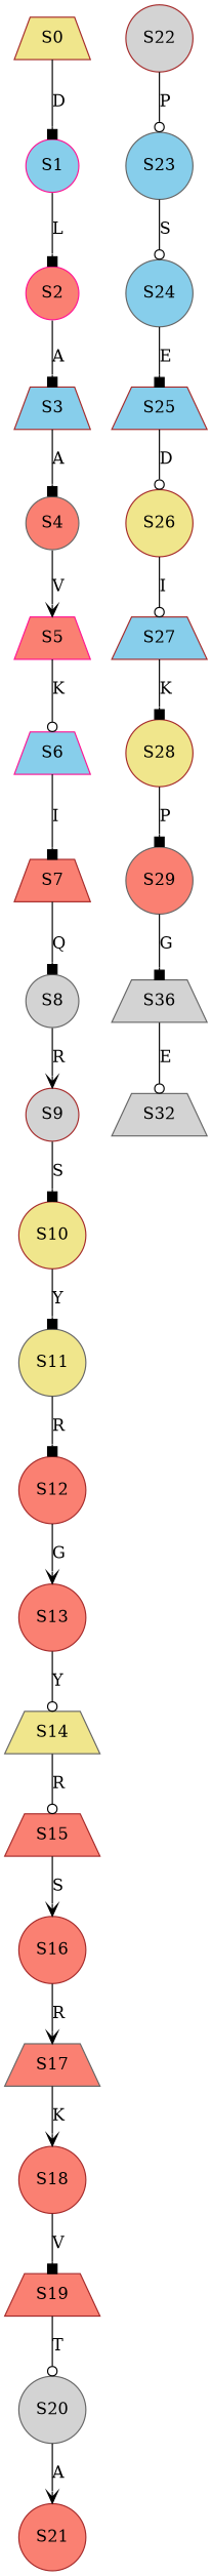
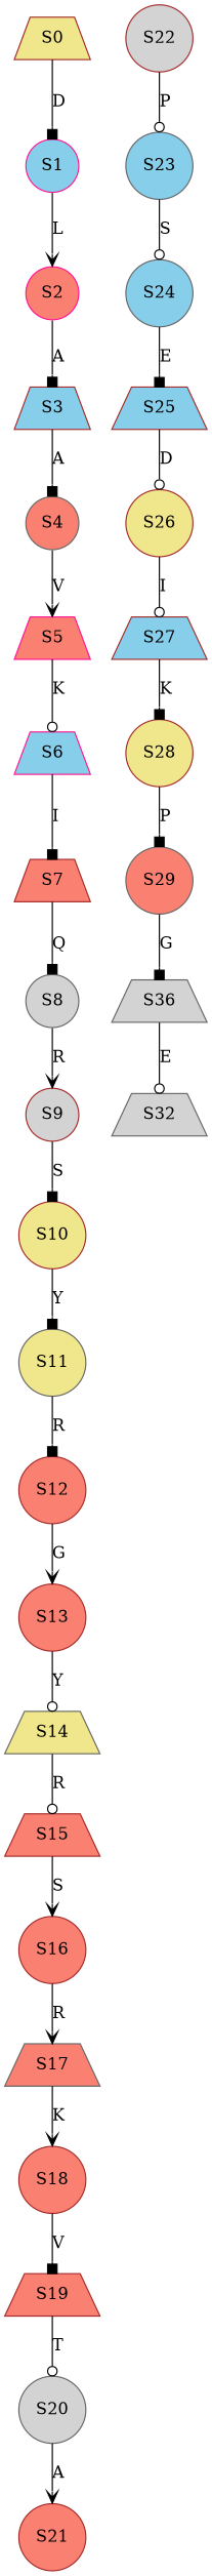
  strict digraph {
    node [color=brown fillcolor=salmon shape=circle style=filled]
    edge [arrowhead=box]
    S0 [fillcolor=khaki shape=trapezium]
    S1 [color=deeppink fillcolor=skyblue]
    S2 [color=deeppink]
    S3 [fillcolor=skyblue shape=trapezium]
    S4 [color=gray40]
    S5 [color=deeppink shape=trapezium]
    S6 [color=deeppink fillcolor=skyblue shape=trapezium]
    S7 [shape=trapezium]
    S8 [color=gray40 fillcolor=lightgrey]
    S9 [fillcolor=lightgrey]
    S10 [fillcolor=khaki]
    S11 [color=gray40 fillcolor=khaki]
    S12
    S13
    S14 [color=gray40 fillcolor=khaki shape=trapezium]
    S15 [shape=trapezium]
    S16
    S17 [color=gray40 shape=trapezium]
    S18
    S19 [shape=trapezium]
    S20 [color=gray40 fillcolor=lightgrey]
    S21
    S22 [fillcolor=lightgrey]
    S23 [color=gray40 fillcolor=skyblue]
    S24 [color=gray40 fillcolor=skyblue]
    S25 [fillcolor=skyblue shape=trapezium]
    S26 [fillcolor=khaki]
    S27 [fillcolor=skyblue shape=trapezium]
    S28 [fillcolor=khaki]
    S29 [color=gray40]
    n31 [color=gray40 fillcolor=lightgrey label=S36 shape=trapezium]
    S32 [color=gray40 fillcolor=lightgrey shape=trapezium]
    S0 -> S1 [label=D]
-   S1 -> S2 [label=L]
+   S1 -> S2 [arrowhead=vee label=L]
    S2 -> S3 [label=A]
    S3 -> S4 [label=A]
    S4 -> S5 [arrowhead=vee label=V]
    S5 -> S6 [arrowhead=odot label=K]
    S6 -> S7 [label=I]
    S7 -> S8 [label=Q]
    S8 -> S9 [arrowhead=vee label=R]
    S9 -> S10 [label=S]
    S10 -> S11 [label=Y]
    S11 -> S12 [label=R]
    S12 -> S13 [arrowhead=vee label=G]
    S13 -> S14 [arrowhead=odot label=Y]
    S14 -> S15 [arrowhead=odot label=R]
    S15 -> S16 [arrowhead=vee label=S]
    S16 -> S17 [arrowhead=vee label=R]
    S17 -> S18 [arrowhead=vee label=K]
    S18 -> S19 [label=V]
    S19 -> S20 [arrowhead=odot label=T]
    S20 -> S21 [arrowhead=vee label=A]
    S22 -> S23 [arrowhead=odot label=P]
    S23 -> S24 [arrowhead=odot label=S]
    S24 -> S25 [label=E]
    S25 -> S26 [arrowhead=odot label=D]
    S26 -> S27 [arrowhead=odot label=I]
    S27 -> S28 [label=K]
    S28 -> S29 [label=P]
    S29 -> n31 [label=G]
    n31 -> S32 [arrowhead=odot label=E]
  }
